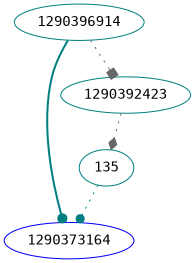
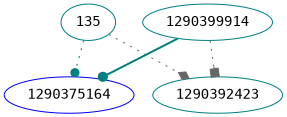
  strict digraph {
    fontname="DejaVu Sans Mono"
    node [color=teal fontname="DejaVu Sans Mono"]
    edge [arrowhead=dot color=teal fontname="DejaVu Sans Mono" style=dotted]
    n1 [label=135]
-   1290375164 [color=blue label=1290373164]
-   1290399914 [label=1290396914]
+   1290375164 [color=blue]
+   1290399914
    1290392423
    n1 -> 1290375164
    1290399914 -> 1290375164 [style=bold]
    1290399914 -> 1290392423 [arrowhead=box color=gray40]
-   1290392423 -> n1 [arrowhead=diamond color=gray40]
+   n1 -> 1290392423 [arrowhead=diamond color=gray40]
  }
